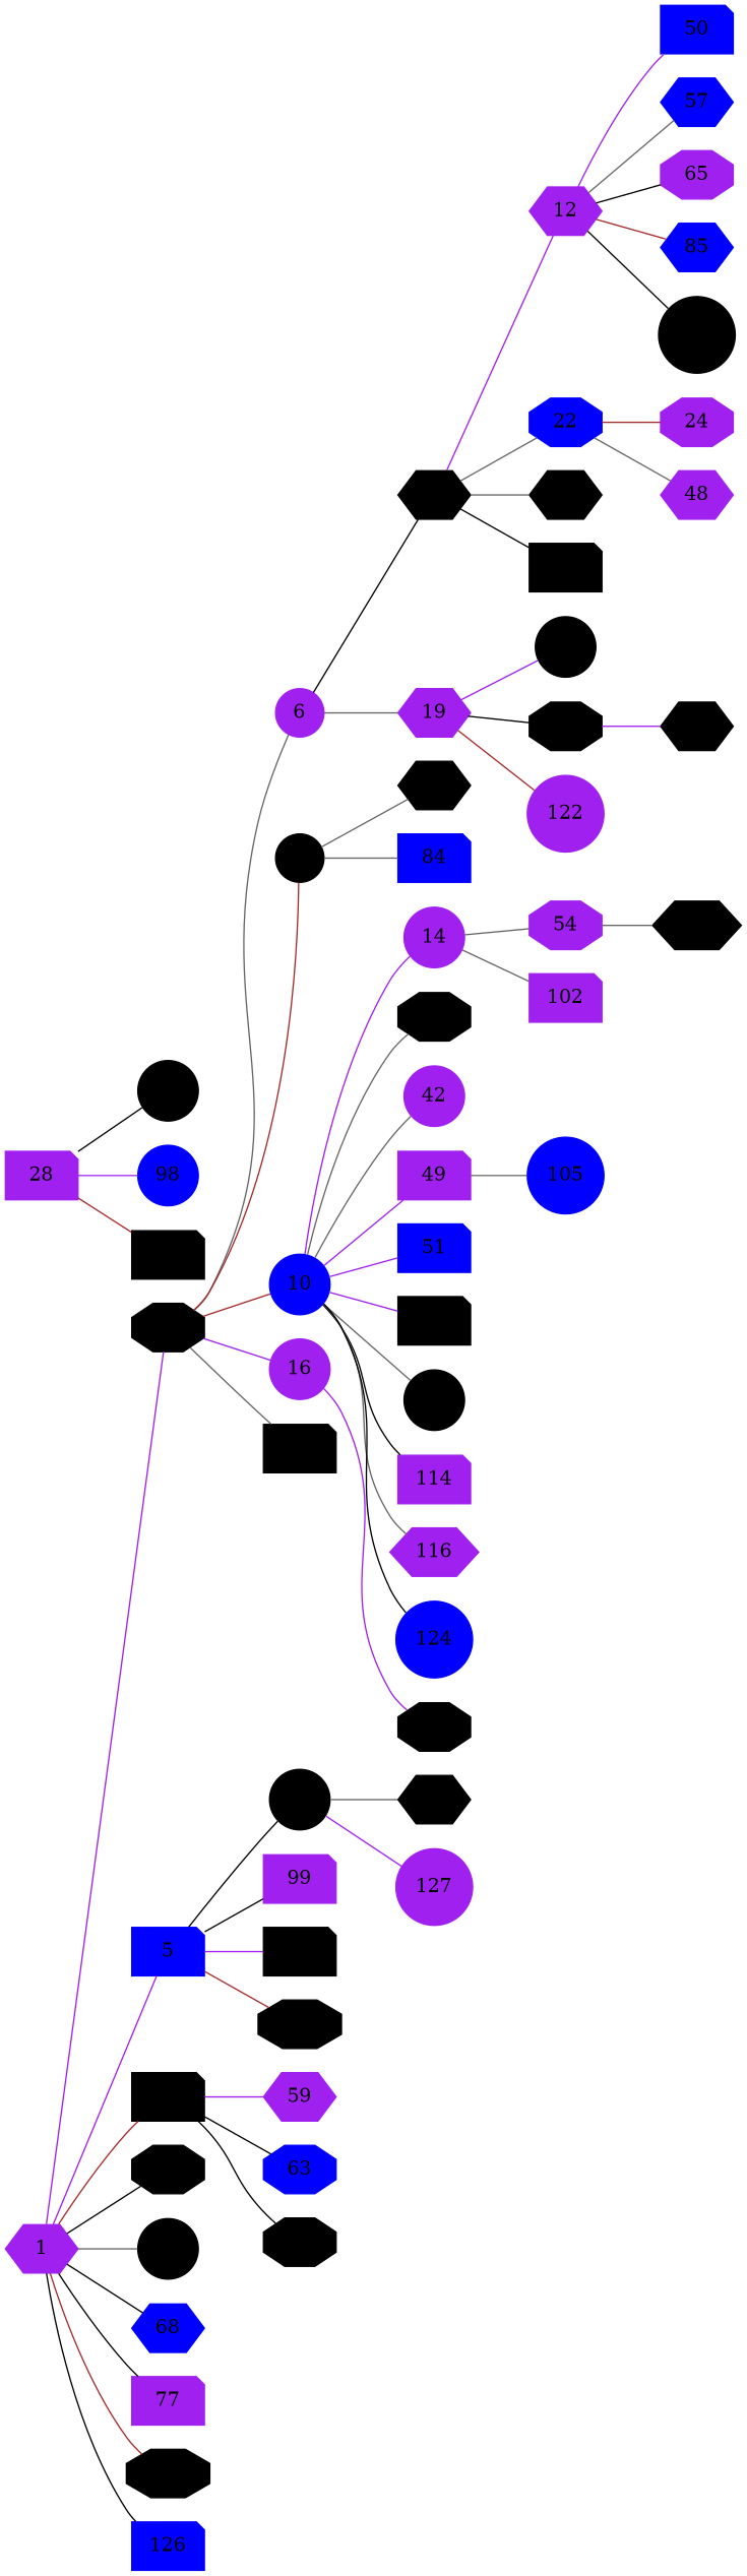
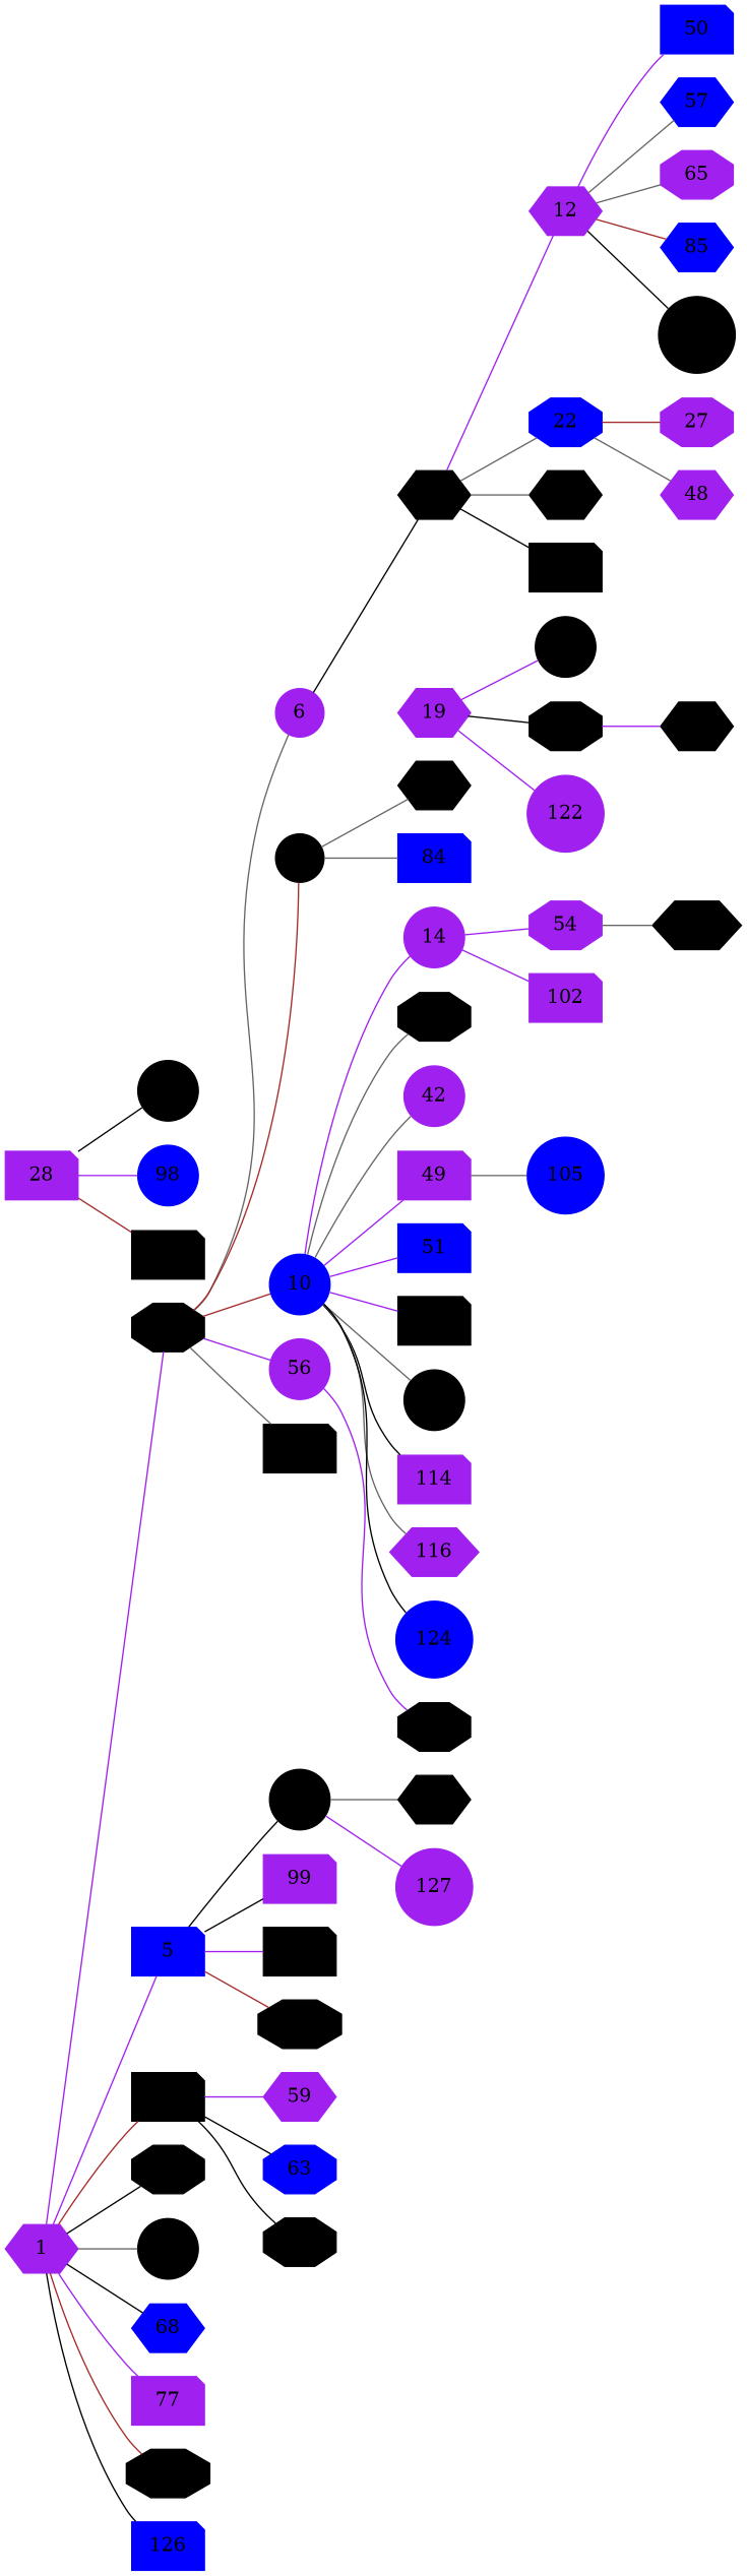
  graph {
    rankdir=LR
    node [color=black shape=note style=filled]
    edge [color=gray40]
    1 [color=purple shape=hexagon super="+17+2"]
    4 [shape=octagon super="+40"]
    5 [color=blue]
    9 [super="+37+43"]
    41 [shape=octagon]
    52 [shape=circle]
    68 [color=blue shape=hexagon]
    77 [color=purple super="+88"]
    120 [shape=octagon]
    126 [color=blue]
    6 [color=purple shape=circle]
    7 [shape=circle]
    10 [color=blue shape=circle super="+11+93"]
-   56 [color=purple shape=circle label=16]
+   56 [color=purple shape=circle]
    87 [super="+109"]
    20 [shape=circle]
    n17 [color=purple label=99]
    104
    108 [shape=octagon super="+117"]
    59 [color=purple shape=hexagon super="+92"]
    63 [color=blue shape=octagon super="+90+113"]
    86 [shape=octagon]
    28 [color=purple super="+35+34"]
    81 [shape=circle]
    98 [color=blue shape=circle]
    128
    8 [shape=hexagon super="+46"]
    19 [color=purple shape=hexagon super="+30+31+32"]
    58 [shape=hexagon super="+71+99+73"]
    84 [color=blue]
    14 [color=purple shape=circle super="+103+16+44"]
    29 [shape=octagon]
    42 [color=purple shape=circle]
    49 [color=purple super="+55"]
    51 [color=blue super="+80"]
    64
    76 [shape=circle super="+82"]
    114 [color=purple]
    116 [color=purple shape=hexagon]
    124 [color=blue shape=circle]
    75 [shape=octagon super="+118"]
    47 [shape=hexagon super="+95"]
    127 [color=purple shape=circle]
    12 [color=purple shape=hexagon super="+115+74+53+13+21+45"]
    22 [color=blue shape=octagon super="+60"]
    61 [shape=hexagon]
    62 [super="+107"]
    66 [shape=circle super="+123+100+94"]
    67 [shape=octagon super="+69"]
    122 [color=purple shape=circle]
    50 [color=blue]
    57 [color=blue shape=hexagon super="+83+111"]
    65 [color=purple shape=octagon super="+78+70"]
    85 [color=blue shape=hexagon]
    110 [shape=circle]
-   27 [color=purple shape=octagon label=24]
+   27 [color=purple shape=octagon]
    48 [color=purple shape=hexagon]
    54 [color=purple shape=octagon]
    102 [color=purple]
    105 [color=blue shape=circle]
    125 [shape=hexagon]
    72 [shape=hexagon]
    1 -- 4 [color=purple]
    1 -- 5 [color=purple]
    1 -- 9 [color=brown]
    1 -- 41 [color=black]
    1 -- 52
    1 -- 68 [color=black]
-   1 -- 77 [color=black]
+   1 -- 77 [color=purple]
    1 -- 120 [color=brown]
    1 -- 126 [color=black]
    4 -- 6
    4 -- 7 [color=brown]
    4 -- 10 [color=brown]
    4 -- 56 [color=purple]
    4 -- 87
    5 -- 20 [color=black]
    5 -- n17 [color=black]
    5 -- 104 [color=purple]
    5 -- 108 [color=brown]
    9 -- 59 [color=purple]
    9 -- 63 [color=black]
    9 -- 86 [color=black]
    6 -- 8 [color=black]
-   6 -- 19
    7 -- 58
    7 -- 84
    10 -- 14 [color=purple]
    10 -- 29
    10 -- 42
    10 -- 49 [color=purple]
    10 -- 51 [color=purple]
    10 -- 64 [color=purple]
    10 -- 76
    10 -- 114 [color=black]
    10 -- 116
    10 -- 124 [color=black]
    56 -- 75 [color=purple]
    20 -- 47
    20 -- 127 [color=purple]
    28 -- 81 [color=black]
    28 -- 98 [color=purple]
    28 -- 128 [color=brown]
    8 -- 12 [color=purple]
    8 -- 22
    8 -- 61
    8 -- 62 [color=black]
    19 -- 66 [color=purple]
    19 -- 67 [color=black]
-   19 -- 122 [color=brown]
-   14 -- 54
-   14 -- 102
+   19 -- 122 [color=purple]
+   14 -- 54 [color=purple]
+   14 -- 102 [color=purple]
    49 -- 105
    12 -- 50 [color=purple]
    12 -- 57
-   12 -- 65 [color=black]
+   12 -- 65
    12 -- 85 [color=brown]
    12 -- 110 [color=black]
    22 -- 27 [color=brown]
    22 -- 48
    67 -- 72 [color=purple]
    54 -- 125
  }
